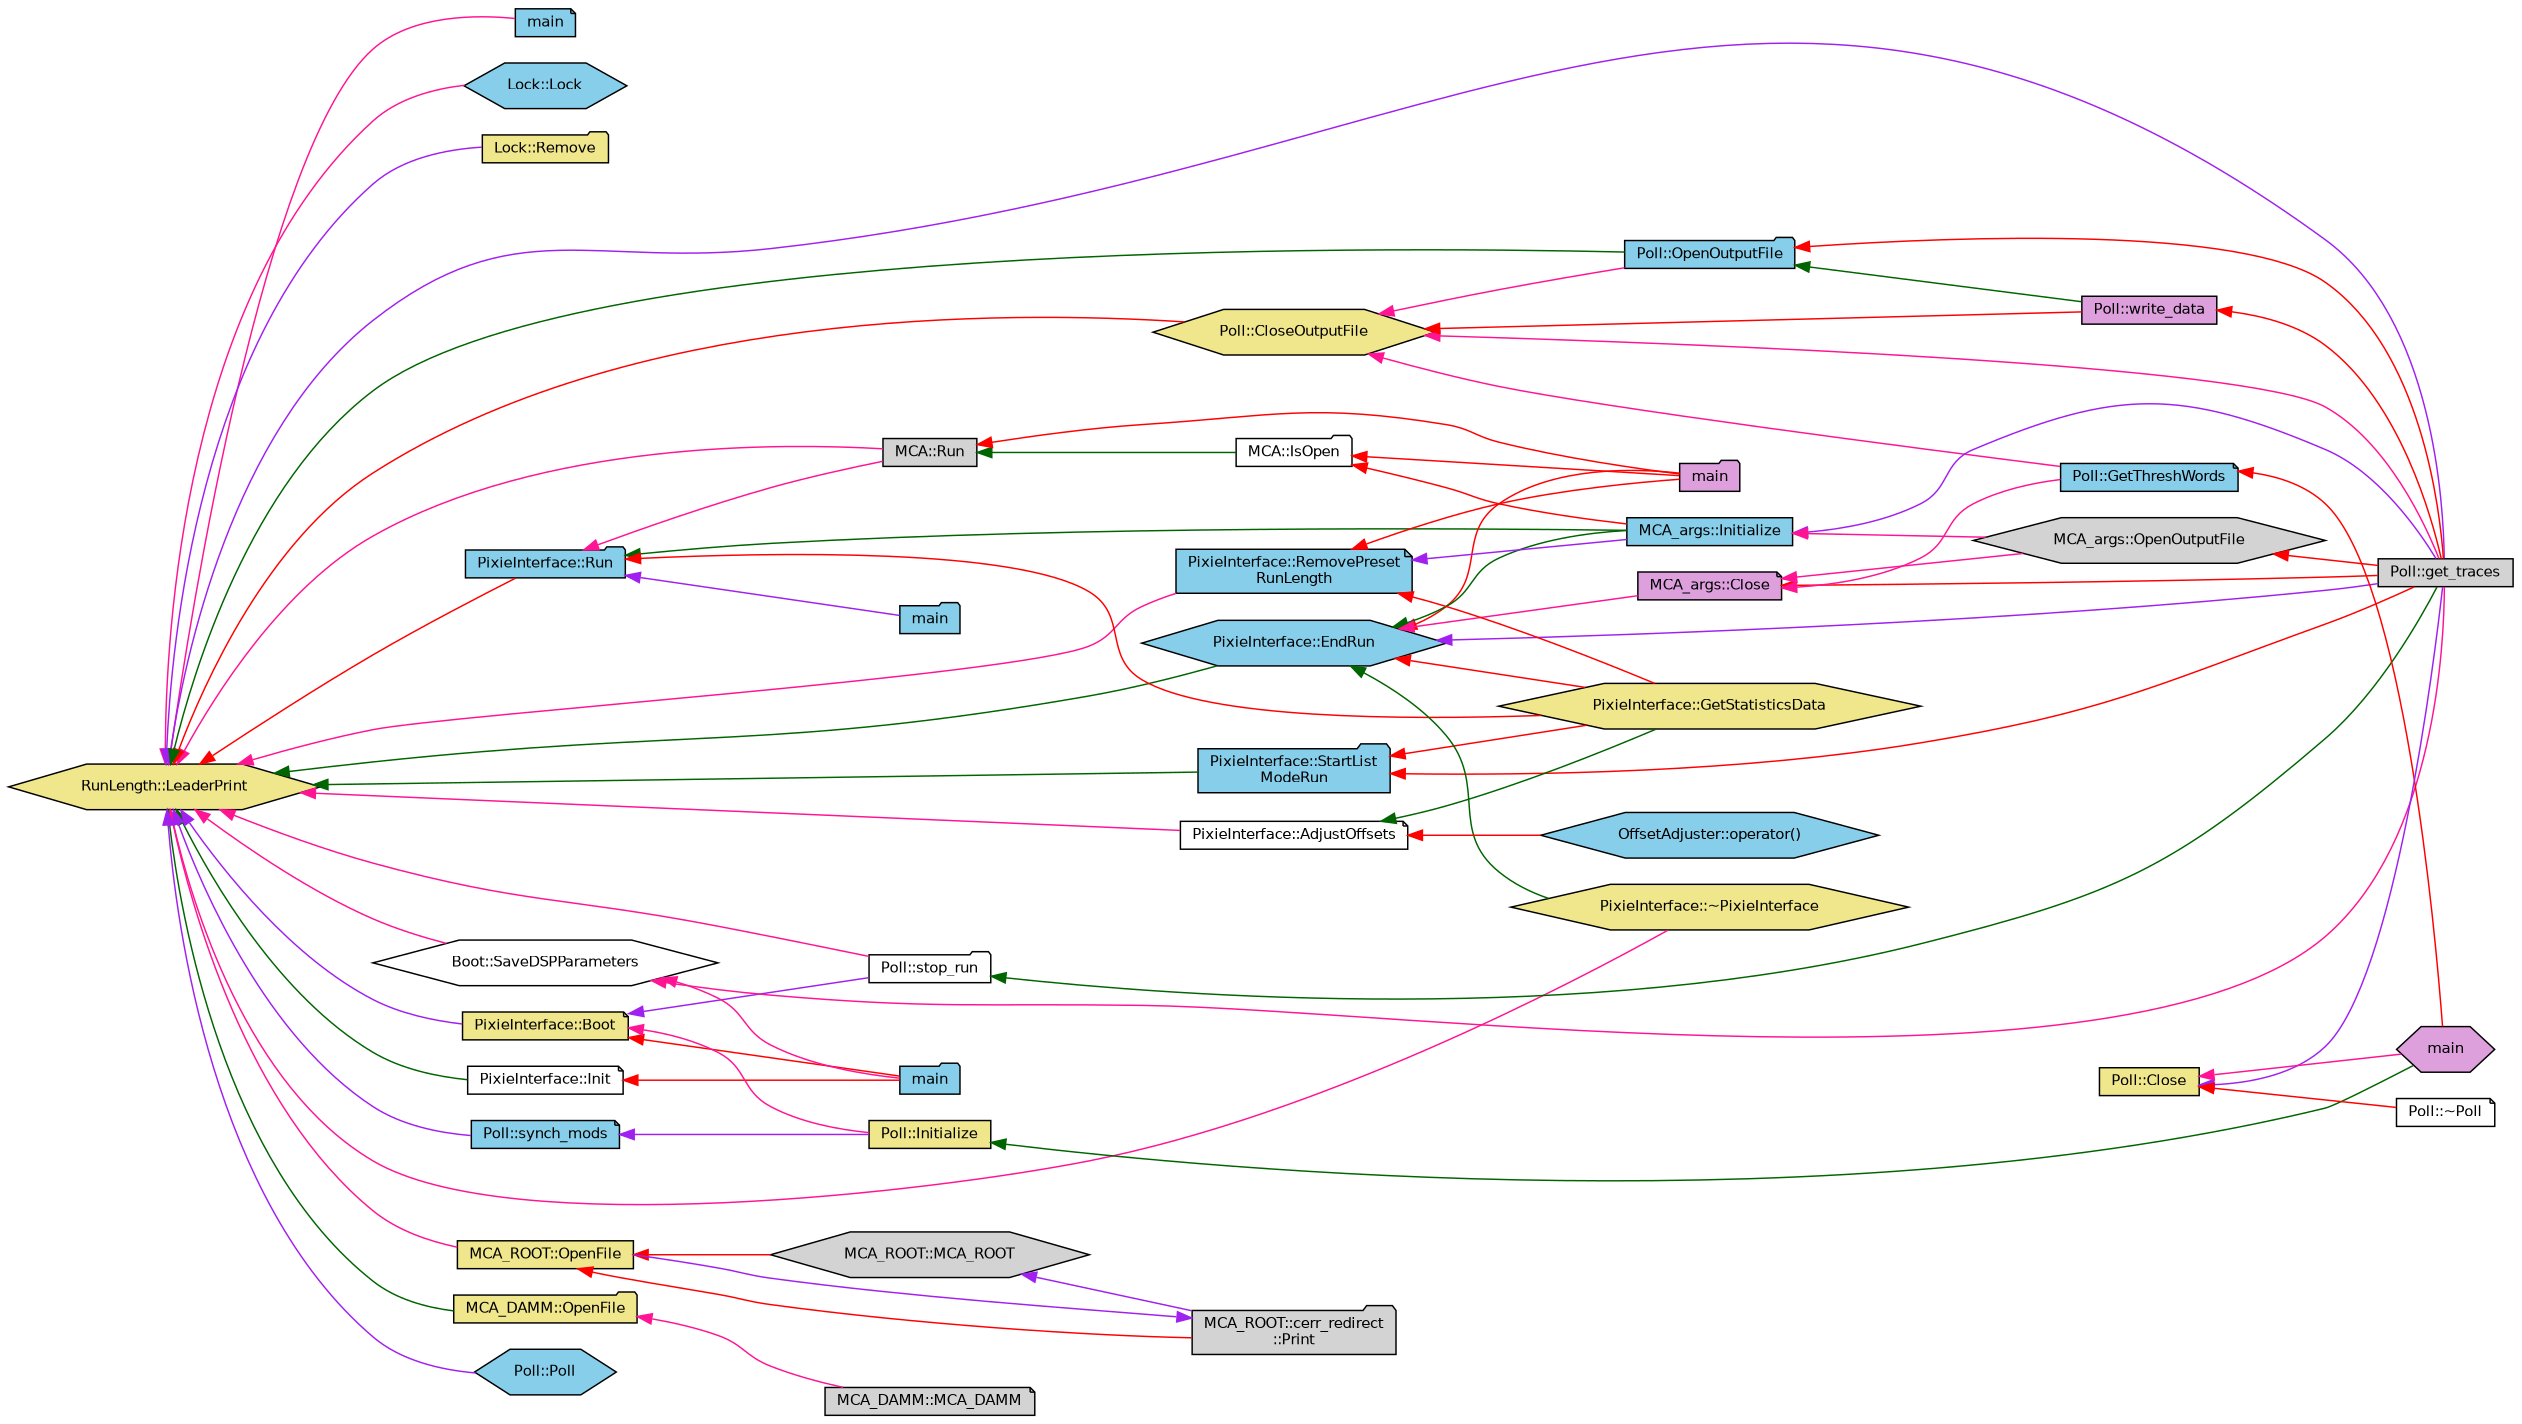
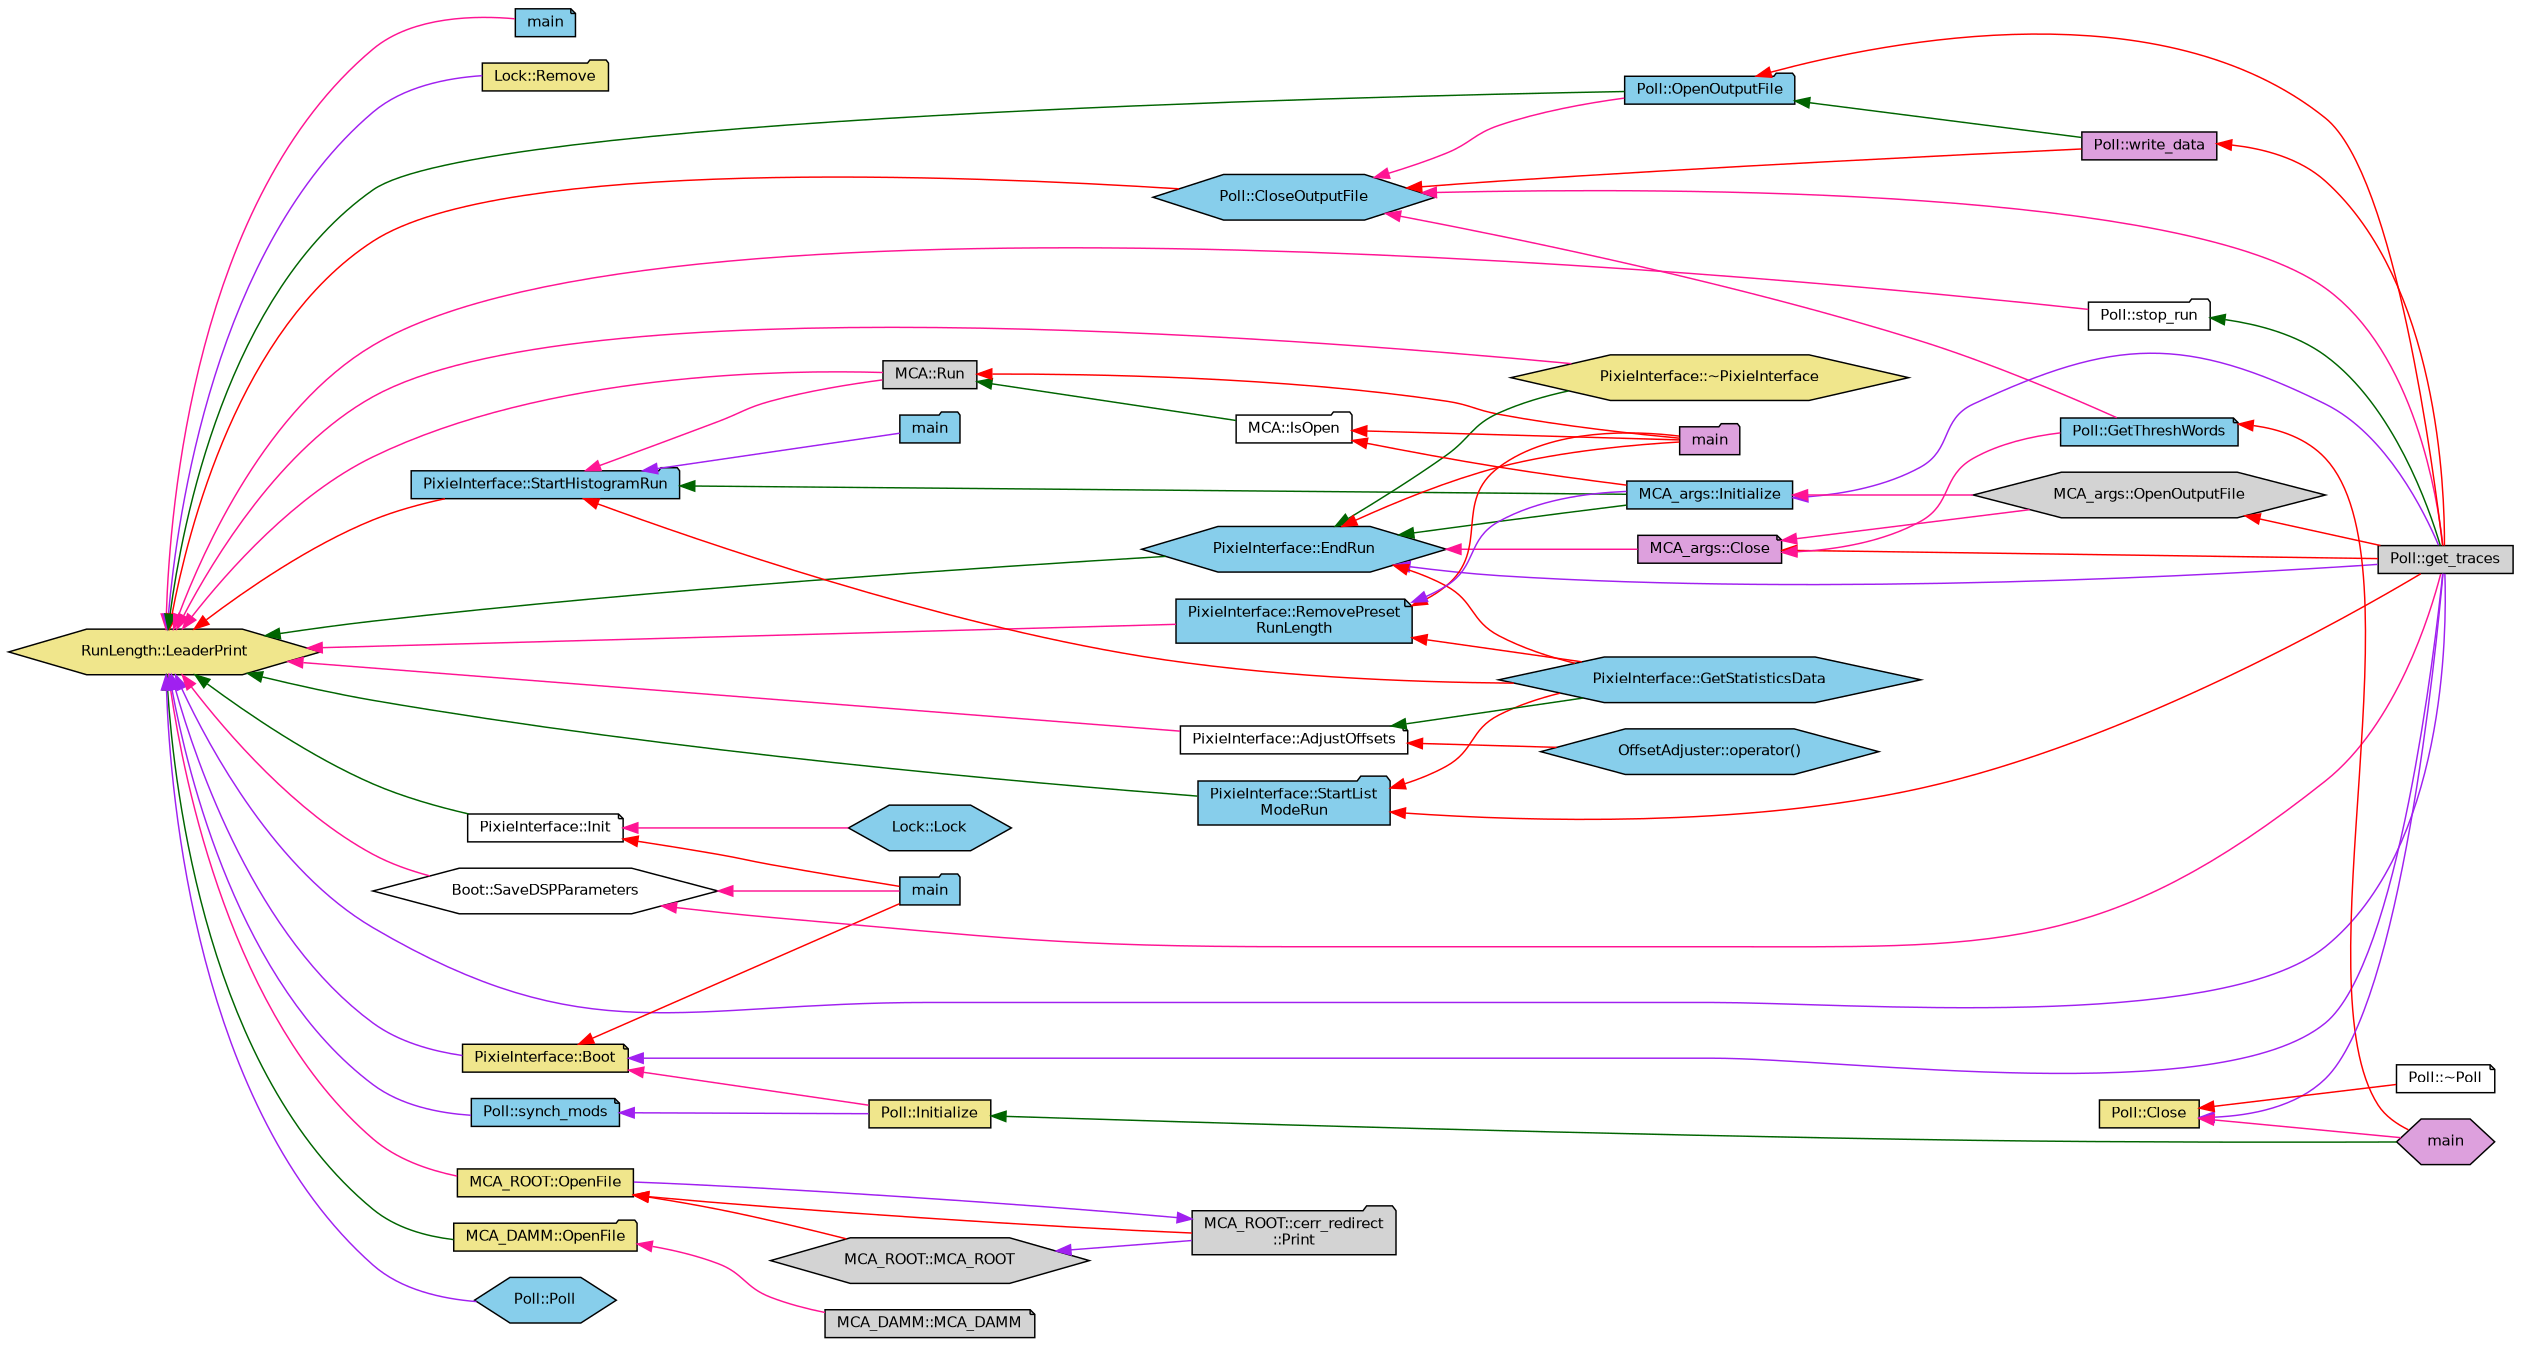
  digraph {
    rankdir=LR
    node [color=black fillcolor=skyblue fontname=Helvetica fontsize=10 shape=hexagon style=filled]
    edge [color=red dir=back fontname=Helvetica fontsize=10 labelfontname=Helvetica labelfontsize=10 style=solid]
    n1 [fillcolor=khaki fontcolor=black height=0.2 label="RunLength::LeaderPrint" width=0.4]
    n2 [height=0.2 label=main shape=note width=0.4]
    n3 [height=0.2 label="Lock::Lock" width=0.4]
    n4 [fillcolor=khaki height=0.2 label="Lock::Remove" shape=folder width=0.4]
    n5 [fillcolor=lightgrey height=0.2 label="MCA::Run" shape=box width=0.4]
    n6 [fillcolor=khaki height=0.2 label="MCA_ROOT::OpenFile" shape=box width=0.4]
    n7 [fillcolor=lightgrey height=0.2 label="Poll::get_traces" shape=box width=0.4]
    n8 [fillcolor=khaki height=0.2 label="MCA_DAMM::OpenFile" shape=folder width=0.4]
    n9 [fillcolor=khaki height=0.2 label="PixieInterface::~PixieInterface" width=0.4]
    n10 [fillcolor=white height=0.2 label="PixieInterface::Init" shape=note width=0.4]
    n11 [fillcolor=khaki height=0.2 label="PixieInterface::Boot" shape=note width=0.4]
    n12 [fillcolor=white height=0.2 label="Boot::SaveDSPParameters" width=0.4]
-   n13 [height=0.2 label="PixieInterface::Run" shape=folder width=0.4]
+   n13 [height=0.2 label="PixieInterface::StartHistogramRun" shape=folder width=0.4]
    n14 [height=0.2 label="PixieInterface::StartList\lModeRun" shape=folder width=0.4]
    n15 [height=0.2 label="PixieInterface::EndRun" width=0.4]
    n16 [height=0.2 label="PixieInterface::RemovePreset\lRunLength" shape=note width=0.4]
    n17 [fillcolor=white height=0.2 label="PixieInterface::AdjustOffsets" shape=note width=0.4]
    n18 [height=0.2 label="Poll::Poll" width=0.4]
-   n19 [fillcolor=khaki height=0.2 label="Poll::CloseOutputFile" width=0.4]
+   n19 [height=0.2 label="Poll::CloseOutputFile" width=0.4]
    n20 [height=0.2 label="Poll::OpenOutputFile" shape=folder width=0.4]
    n21 [height=0.2 label="Poll::synch_mods" shape=note width=0.4]
    n22 [fillcolor=white height=0.2 label="Poll::stop_run" shape=folder width=0.4]
    n23 [fillcolor=white height=0.2 label="MCA::IsOpen" shape=folder width=0.4]
    n24 [fillcolor=plum height=0.2 label=main shape=folder width=0.4]
    n25 [fillcolor=lightgrey height=0.2 label="MCA_ROOT::cerr_redirect\l::Print" shape=folder width=0.4]
    n26 [fillcolor=lightgrey height=0.2 label="MCA_ROOT::MCA_ROOT" width=0.4]
    n27 [fillcolor=lightgrey height=0.2 label="MCA_DAMM::MCA_DAMM" shape=note width=0.4]
    n28 [height=0.2 label=main shape=folder width=0.4]
    n29 [fillcolor=khaki height=0.2 label="Poll::Initialize" shape=box width=0.4]
    n30 [height=0.2 label="MCA_args::Initialize" shape=box width=0.4]
    n31 [height=0.2 label=main shape=folder width=0.4]
-   n32 [fillcolor=khaki height=0.2 label="PixieInterface::GetStatisticsData" width=0.4]
+   n32 [height=0.2 label="PixieInterface::GetStatisticsData" width=0.4]
    n33 [fillcolor=plum height=0.2 label="MCA_args::Close" shape=note width=0.4]
    n34 [height=0.2 label="OffsetAdjuster::operator()" width=0.4]
    n35 [height=0.2 label="Poll::GetThreshWords" shape=note width=0.4]
    n36 [fillcolor=plum height=0.2 label="Poll::write_data" shape=box width=0.4]
    n37 [fillcolor=lightgrey height=0.2 label="MCA_args::OpenOutputFile" width=0.4]
    n38 [fillcolor=plum height=0.2 label=main width=0.4]
    n39 [fillcolor=khaki height=0.2 label="Poll::Close" shape=box width=0.4]
    n40 [fillcolor=white height=0.2 label="Poll::~Poll" shape=note width=0.4]
    n1 -> n2 [color=deeppink]
-   n1 -> n3 [color=deeppink]
+   n10 -> n3 [color=deeppink]
    n1 -> n4 [color=purple]
    n1 -> n5 [color=deeppink]
    n1 -> n6 [color=deeppink]
    n1 -> n7 [color=purple]
    n1 -> n8 [color=darkgreen]
    n1 -> n9 [color=deeppink]
    n1 -> n10 [color=darkgreen]
    n1 -> n11 [color=purple]
    n1 -> n12 [color=deeppink]
    n1 -> n13
    n1 -> n14 [color=darkgreen]
    n1 -> n15 [color=darkgreen]
    n1 -> n16 [color=deeppink]
    n1 -> n17 [color=deeppink]
    n1 -> n18 [color=purple]
    n1 -> n19
    n1 -> n20 [color=darkgreen]
    n1 -> n21 [color=purple]
    n1 -> n22 [color=deeppink]
    n5 -> n23 [color=darkgreen]
    n5 -> n24
    n6 -> n25
    n6 -> n26
    n8 -> n27 [color=deeppink]
    n10 -> n28
-   n11 -> n22 [color=purple]
+   n11 -> n7 [color=purple]
    n11 -> n28
    n11 -> n29 [color=deeppink]
    n12 -> n7 [color=deeppink]
    n12 -> n28 [color=deeppink]
    n13 -> n5 [color=deeppink]
    n13 -> n30 [color=darkgreen]
    n13 -> n31 [color=purple]
    n13 -> n32
    n14 -> n7
    n14 -> n32
    n15 -> n7 [color=purple]
    n15 -> n9 [color=darkgreen]
    n15 -> n24
    n15 -> n30 [color=darkgreen]
    n15 -> n32
    n15 -> n33 [color=deeppink]
    n16 -> n24
    n16 -> n30 [color=purple]
    n16 -> n32
    n17 -> n32 [color=darkgreen]
    n17 -> n34
    n19 -> n7 [color=deeppink]
    n19 -> n20 [color=deeppink]
    n19 -> n35 [color=deeppink]
    n19 -> n36
    n20 -> n7
    n20 -> n36 [color=darkgreen]
    n21 -> n29 [color=purple]
    n22 -> n7 [color=darkgreen]
    n23 -> n24
    n23 -> n30
    n25 -> n6 [color=purple]
    n26 -> n25 [color=purple]
    n29 -> n38 [color=darkgreen]
    n30 -> n7 [color=purple]
    n30 -> n37 [color=deeppink]
    n33 -> n7
    n33 -> n35 [color=deeppink]
    n33 -> n37 [color=deeppink]
    n35 -> n38
    n36 -> n7
    n37 -> n7
    n39 -> n7 [color=purple]
    n39 -> n38 [color=deeppink]
    n39 -> n40
  }
